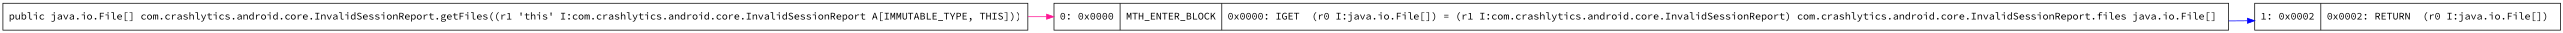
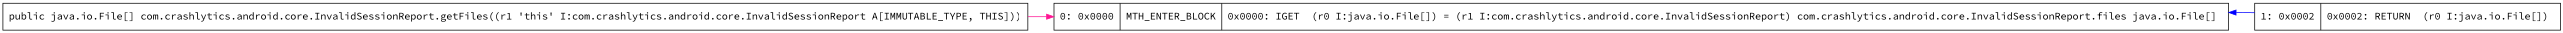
  digraph {
    rankdir=LR
    fontname="Source Code Pro"
    node [shape=record fontname="Source Code Pro"]
    edge [fontname="Source Code Pro"]
    n1 [label="{0\:\ 0x0000|MTH_ENTER_BLOCK\l|0x0000: IGET  (r0 I:java.io.File[]) = (r1 I:com.crashlytics.android.core.InvalidSessionReport) com.crashlytics.android.core.InvalidSessionReport.files java.io.File[] \l}"]
    n2 [label="{1\:\ 0x0002|0x0002: RETURN  (r0 I:java.io.File[]) \l}"]
    n3 [label="{public java.io.File[] com.crashlytics.android.core.InvalidSessionReport.getFiles((r1 'this' I:com.crashlytics.android.core.InvalidSessionReport A[IMMUTABLE_TYPE, THIS])) }"]
-   n1 -> n2 [color=blue]
+   n2 -> n1 [color=blue]
    n3 -> n1 [color=deeppink]
  }
